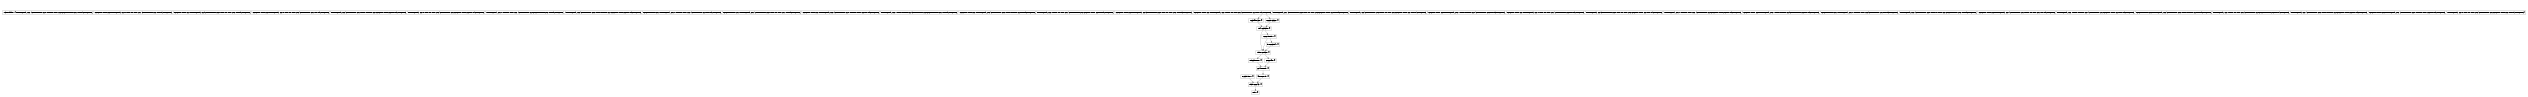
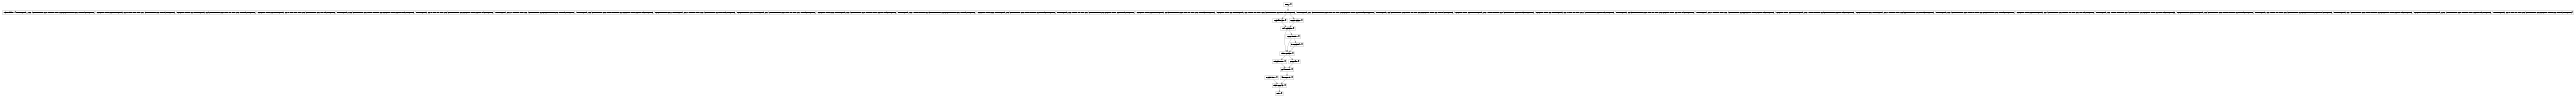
  digraph {
    node [shape=record]
    n1 [label="1947665935 - []"]
    n2 [label="1990161053 - []"]
    n3 [label="1026190897 - []"]
    n4 [label="1852357887 - []"]
    n5 [label="6102245 - []"]
    n6 [label="570683854 - []"]
    n7 [label="224108009 - []"]
    n8 [label="458182075 - []"]
    n9 [label="1939722243 - []"]
    n10 [label="812351501 - []"]
    n11 [label="1663499733 - []"]
+   n12 [label="entry - []"]
    n13 [label="1650815550 - [(DUPLICATES && !SEQUENTIAL && MAX_MEMORY && CACHE_MODE && !ENV_IS_LOCKING), (!CACHE_MODE && DUPLICATES && !MAX_MEMORY && !SEQUENTIAL && !ENV_IS_LOCKING), (!CACHE_MODE && !DUPLICATES && SEQUENTIAL && MAX_MEMORY && !ENV_IS_LOCKING), (!CACHE_MODE && DUPLICATES && !MAX_MEMORY && SEQUENTIAL && !ENV_IS_LOCKING), (DUPLICATES && SEQUENTIAL && MAX_MEMORY && CACHE_MODE && ENV_IS_LOCKING), (!DUPLICATES && !MAX_MEMORY && SEQUENTIAL && CACHE_MODE && ENV_IS_LOCKING), (!DUPLICATES && !MAX_MEMORY && !SEQUENTIAL && CACHE_MODE && !ENV_IS_LOCKING), (!DUPLICATES && SEQUENTIAL && MAX_MEMORY && CACHE_MODE && ENV_IS_LOCKING), (!CACHE_MODE && !DUPLICATES && !MAX_MEMORY && !SEQUENTIAL && !ENV_IS_LOCKING), (!CACHE_MODE && !DUPLICATES && !SEQUENTIAL && MAX_MEMORY && !ENV_IS_LOCKING), (!CACHE_MODE && !DUPLICATES && !SEQUENTIAL && MAX_MEMORY && ENV_IS_LOCKING), (DUPLICATES && !MAX_MEMORY && SEQUENTIAL && CACHE_MODE && !ENV_IS_LOCKING), (!CACHE_MODE && !DUPLICATES && SEQUENTIAL && MAX_MEMORY && ENV_IS_LOCKING), (DUPLICATES && !MAX_MEMORY && !SEQUENTIAL && CACHE_MODE && ENV_IS_LOCKING), (!CACHE_MODE && DUPLICATES && SEQUENTIAL && MAX_MEMORY && !ENV_IS_LOCKING), (!CACHE_MODE && !DUPLICATES && !MAX_MEMORY && SEQUENTIAL && !ENV_IS_LOCKING), (DUPLICATES && !SEQUENTIAL && MAX_MEMORY && CACHE_MODE && ENV_IS_LOCKING), (DUPLICATES && SEQUENTIAL && MAX_MEMORY && CACHE_MODE && !ENV_IS_LOCKING), (!CACHE_MODE && DUPLICATES && !MAX_MEMORY && !SEQUENTIAL && ENV_IS_LOCKING), (!CACHE_MODE && !DUPLICATES && !MAX_MEMORY && !SEQUENTIAL && ENV_IS_LOCKING), (!DUPLICATES && SEQUENTIAL && MAX_MEMORY && CACHE_MODE && !ENV_IS_LOCKING), (!DUPLICATES && !MAX_MEMORY && !SEQUENTIAL && CACHE_MODE && ENV_IS_LOCKING), (!CACHE_MODE && DUPLICATES && !MAX_MEMORY && SEQUENTIAL && ENV_IS_LOCKING), (!CACHE_MODE && !DUPLICATES && !MAX_MEMORY && SEQUENTIAL && ENV_IS_LOCKING), (!DUPLICATES && !SEQUENTIAL && MAX_MEMORY && CACHE_MODE && !ENV_IS_LOCKING), (!CACHE_MODE && DUPLICATES && !SEQUENTIAL && MAX_MEMORY && !ENV_IS_LOCKING), (DUPLICATES && !MAX_MEMORY && !SEQUENTIAL && CACHE_MODE && !ENV_IS_LOCKING), (!CACHE_MODE && DUPLICATES && SEQUENTIAL && MAX_MEMORY && ENV_IS_LOCKING), (DUPLICATES && !MAX_MEMORY && SEQUENTIAL && CACHE_MODE && ENV_IS_LOCKING), (!DUPLICATES && !SEQUENTIAL && MAX_MEMORY && CACHE_MODE && ENV_IS_LOCKING), (!CACHE_MODE && DUPLICATES && !SEQUENTIAL && MAX_MEMORY && ENV_IS_LOCKING), (!DUPLICATES && !MAX_MEMORY && SEQUENTIAL && CACHE_MODE && !ENV_IS_LOCKING)]"]
    n14 [label="1666516332 - []"]
    n15 [label="exit - []"]
    n1 -> n2
    n1 -> n3
    n2 -> n4
    n2 -> n5
    n3 -> n2
    n3 -> n6
    n4 -> n7
    n5 -> n7
    n6 -> n2
    n7 -> n8
    n8 -> n9
    n9 -> n15
    n10 -> n9
    n11 -> n1
+   n12 -> n13
    n13 -> n11
    n13 -> n14
    n14 -> n1
  }
